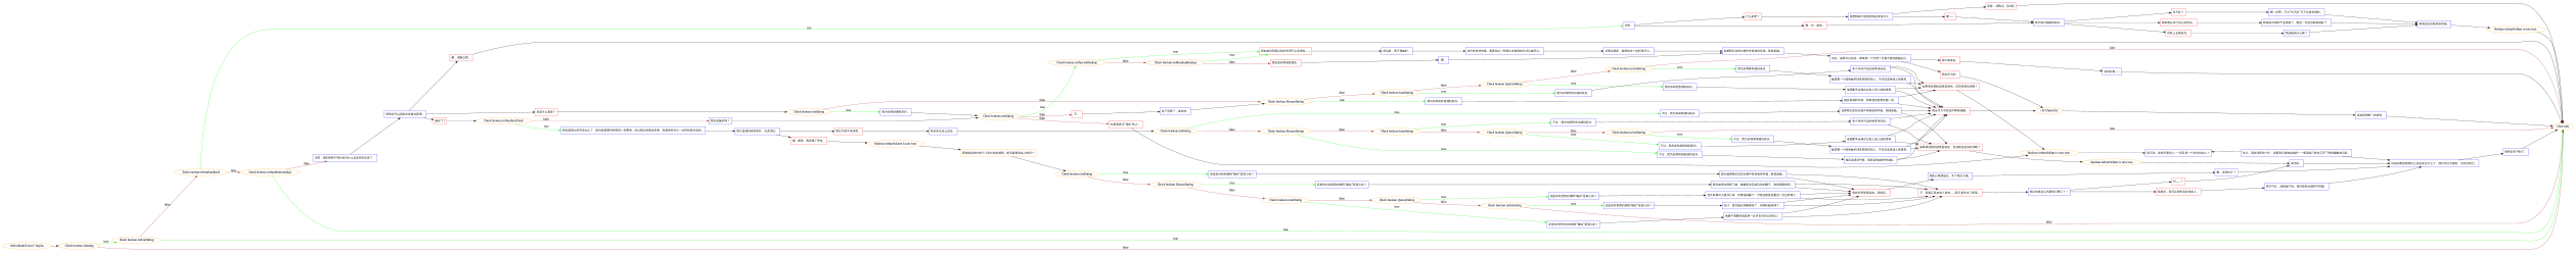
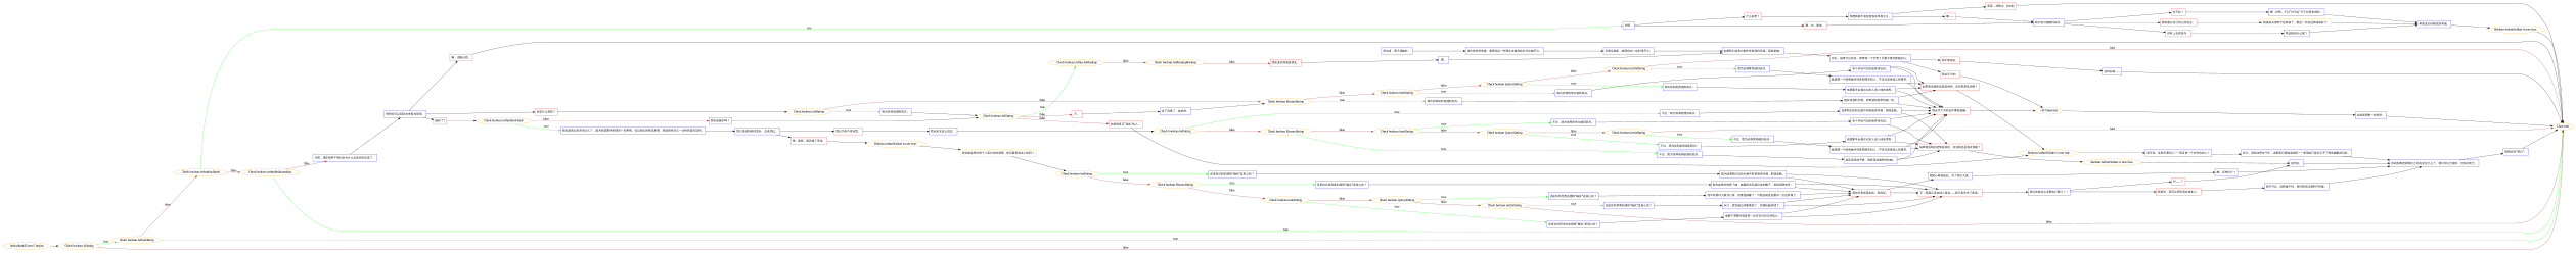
  digraph {
    fontname="PT Serif"
    rankdir=LR
    node [color=blue fontname="PT Serif" shape=box]
    edge [fontname="PT Serif"]
    "ArthurRank5Convo7 begins." [color=orange shape=""]
    n2 [color=orange label="Check boolean IsDating" shape=""]
    n3 [color=orange label="Check boolean ArthurDating" shape=""]
    "Chat ends." [color=orange shape=""]
    n5 [color=orange label="Check boolean ArthurHasDated" shape=""]
    n6 [label="好吧。"]
    n7 [color=orange label="Check boolean ArthurRelationships" shape=""]
    n8 [color=red label="什么好吧？"]
    n9 [color=red label="啊。对。是的。"]
    n10 [label="好吧，现在我终于明白你为什么总是待在这里了。"]
    n11 [label="我想我就不该指望你会单身太久。"]
    n12 [label="我为你们俩感到高兴。"]
    n13 [label="明明你可以回到未来留在那里。"]
    n14 [color=red label="亚瑟，成熟点。[结束]"]
    n15 [color=red label="噢……"]
    n16 [color=red label="你听上去很高兴。"]
    n17 [color=red label="对不起？"]
    n18 [color=red label="我得遵从自己内心的想法。"]
    n19 [color=red label="噢，成熟点吧。"]
    n20 [color=red label="嫉妒了?"]
    n21 [color=red label="你是什么意思？"]
    n22 [label="我还能说什么呢？"]
    n23 [label="嗯，好吧。不过“对不起”可不总是有用的。"]
-   n24 [label="我很高兴你终于这样做了。要是一开始这样做就好了。"]
+   n24 [color=orange label="我很高兴你终于这样做了。要是一开始这样做就好了。"]
    n25 [color=orange label="Check boolean ArthurRainCheck" shape=""]
    n26 [color=orange label="Check boolean AoiDating" shape=""]
    n27 [label="希望这次你能找到幸福。"]
    n28 [label="我知道我让你等得太久了，因为我需要时间理清一些事情。但以我们的情况来看，我觉得给自己一点时间是应该的。"]
    n29 [label="我应该嫉妒吗？"]
    n30 [label="我为你和碧感到高兴。"]
    n31 [color=orange label="Check boolean EleanorDating" shape=""]
    n32 [color=orange label="Boolean ArthurNoDate is now true." shape=""]
    n33 [label="我只是感到有些意外，仅此而已。"]
    n34 [color=orange label="Check boolean AoiDating" shape=""]
    n35 [label="我为你和埃莉诺感到高兴。"]
    n36 [color=orange label="Check boolean AmirDating" shape=""]
    n37 [color=red label="我以为你不喜欢我。"]
    n38 [color=red label="嗯，是啊，我厌倦了等待。"]
    n39 [color=orange label="Check boolean ArthurAoiBreakup" shape=""]
    n40 [color=red label="不。"]
    n41 [color=red label="你是我真正*喜欢*的人。"]
    n42 [label="她应该得到平静。我希望你能带给她一些。"]
    n43 [label="我为你和阿米尔感到高兴。"]
    n44 [color=orange label="Check boolean QuincyDating" shape=""]
    n45 [label="我从来没这么说过。"]
    n46 [color=orange label="Boolean ArthurNoDate is now true." shape=""]
-   n47 [color=red label="我知道你和碧以前的关系不止是朋友……"]
    n48 [color=orange label="Check boolean AoiBreakupBreakup" shape=""]
    n49 [label="这下清楚了，挺好的。"]
    n50 [color=orange label="Boolean ArthurNoDate is now true." shape=""]
    n51 [color=red label="我会尽力不把这件事情搞砸。"]
    n52 [color=red label="如果我说我的恋情是假的，其实我喜欢你呢？"]
    n53 [label="有个伴侣可以给他带来自信。"]
    n54 [label="我为你和昆西感到高兴。"]
    n55 [color=orange label="Check boolean LettieDating" shape=""]
    n56 [color=orange label="Check boolean AoiDating" shape=""]
    n57 [color=orange label="那你就这样向每个人表白你的感情，然后看看谁会上钩吗？"]
    n58 [label="漂泊者，我不是嫉妒。"]
    n59 [color=red label="我知道你和碧是朋友。"]
    n60 [label="真可耻。这样吊着别人——而且是一个信任你的人？"]
    n61 [color=orange label="+20 Chemistry" shape=""]
    n62 [label="他需要学会偶尔让别人进入他的世界。"]
    n63 [label="我为你和莱蒂感到高兴。"]
    n64 [label="不过，我为你和碧感到高兴。"]
    n65 [color=orange label="Check boolean EleanorDating" shape=""]
    n66 [color=orange label="Check boolean AoiDating" shape=""]
    n67 [label="或许是有些伤感。看着你以一种我从未做到的方式让她开心。"]
    n68 [label="嗯。"]
    n69 [label="伙计，我就当帮你个忙，这事我们俩知道就好——希望这只是你又开了黑色幽默的玩笑。"]
    n70 [label="这就是我唯一的请求。"]
    n71 [label="她需要一个能和她共同承受痛苦的人，不仅仅是身体上的痛苦。"]
    n72 [label="如果我们这些白痴中有谁值得幸福，那就是她。"]
    n73 [label="不过，我为你和埃莉诺感到高兴。"]
    n74 [color=orange label="Check boolean AmirDating" shape=""]
    n75 [label="还是你对碧的感情*确实*是真心的？"]
    n76 [color=orange label="Check boolean EleanorDating" shape=""]
    n77 [label="但事实就是，她和你在一起时很开心。"]
    n78 [label="如果我们这些白痴中有谁值得幸福，那就是她。"]
    n79 [label="你就别再想着我们之间会发生什么了。我们可以当朋友，但仅此而已。"]
    n80 [color=red label="如果我说我的恋情是假的，其实我还是喜欢你呢？"]
    n81 [label="她应该得到平静。我希望你能带些给她。"]
    n82 [label="不过，我为你和阿米尔感到高兴。"]
    n83 [color=orange label="Check boolean QuincyDating" shape=""]
    n84 [label="因为如果我们这些白痴中有谁值得幸福，那就是她。"]
    n85 [label="还是你对埃莉诺的感情*确实*是真心的？"]
    n86 [color=orange label="Check boolean AmirDating" shape=""]
    n87 [label="所以，如果可以的话，请帮我一个忙吧？尽量不要伤害她的心。"]
    n88 [label="我相信你*明白*。"]
    n89 [color=orange label="Boolean ArthurNoDate is now true." shape=""]
    n90 [label="有个伴侣可以给他带来自信。"]
    n91 [label="不过，我为你和昆西感到高兴。"]
    n92 [color=orange label="Check boolean LettieDating" shape=""]
    n93 [color=red label="不，我真正喜欢的人是你……我只是失去了希望。"]
    n94 [color=red label="我的关系是真实的。我保证。"]
    n95 [label="因为如果你伤害了她，她要是决定搞乱你的脑子，别指望我来管。"]
    n96 [label="还是你对阿米尔的感情*确实*是真心的？"]
    n97 [color=orange label="Check boolean QuincyDating" shape=""]
    n98 [color=red label="我会尽力的。"]
    n99 [color=red label="我不敢保证。"]
    n100 [label="真可耻。"]
    n101 [label="他需要学会偶尔让别人进入他的世界。"]
    n102 [label="不过，我为你和莱蒂感到高兴。"]
    n103 [label="所以你就这么吊着他们胃口？！"]
    n104 [label="我真心希望如此。为了我们大家。"]
    n105 [label="他最不需要的就是再一次失去对自己的信心。"]
    n106 [label="还是你对昆西的感情*确实*是真心的？"]
    n107 [color=orange label="Check boolean LettieDating" shape=""]
    n108 [label="说到白痴……"]
    n109 [label="她需要一个能和她共同承受痛苦的人，不仅仅是身体上的痛苦。"]
    n110 [color=red label="对……？"]
    n111 [color=red label="我是说，我可以同时喜欢很多人。"]
    n112 [label="噢。还有伙计？"]
    n113 [label="他不轻易对人敞开心扉。你要是搞砸了，可能这就是他最后一次这样做了。"]
    n114 [label="还是你对莱蒂的感情*确实*是真心的？"]
    n115 [label="或许可以，但我做不到。而且我对此感到不舒服。"]
    n116 [label="伙计，因为她已经够痛苦了，别再给她添堵了。"]
    "ArthurRank5Convo7 begins." -> n2
    n2 -> n3 [color=green label=true]
    n2 -> "Chat ends." [color=brown label=false]
    n3 -> "Chat ends." [color=green label=true]
    n3 -> n5 [color=brown label=false]
    n5 -> n6 [color=green label=true]
    n5 -> n7 [color=brown label=false]
    n6 -> n8
    n6 -> n9
    n7 -> "Chat ends." [color=green label=true]
    n7 -> n10 [color=brown label=false]
    n8 -> n11
    n9 -> n12
    n10 -> n13
    n11 -> n14
    n11 -> n15
    n12 -> n16
    n12 -> n17
    n12 -> n18
    n13 -> n19
    n13 -> n20
    n13 -> n21
    n14 -> "Chat ends."
    n15 -> n12
    n16 -> n22
    n17 -> n23
    n18 -> n24
    n19 -> "Chat ends."
    n20 -> n25
    n21 -> n26
    n22 -> n27
    n23 -> n27
    n24 -> n27
    n25 -> n28 [color=green label=true]
    n25 -> n29 [color=brown label=false]
    n26 -> n30 [color=green label=true]
    n26 -> n31 [color=brown label=false]
    n27 -> n32
    n28 -> n33
    n29 -> n34
    n30 -> n34
    n31 -> n35 [color=green label=true]
    n31 -> n36 [color=brown label=false]
    n32 -> "Chat ends."
    n33 -> n37
    n33 -> n38
    n34 -> n39 [color=green label=true]
    n34 -> n40 [color=brown label=false]
    n34 -> n41 [color=brown label=false]
    n35 -> n42
    n36 -> n43 [color=green label=true]
    n36 -> n44 [color=brown label=false]
    n37 -> n45
    n38 -> n46
-   n39 -> n47 [color=green label=true]
    n39 -> n48 [color=brown label=false]
    n40 -> n49
    n41 -> n50
    n42 -> n51
    n42 -> n52
    n43 -> n53
    n44 -> n54 [color=green label=true]
    n44 -> n55 [color=brown label=false]
    n45 -> n56
    n46 -> n57
-   n47 -> n58
-   n48 -> n47 [color=green label=true]
    n48 -> n59 [color=brown label=false]
    n49 -> n31
    n50 -> n60
    n51 -> n61
    n52 -> n50
    n53 -> n51
    n53 -> n52
    n54 -> n62
    n55 -> "Chat ends." [color=brown label=false]
    n55 -> n63 [color=green label=true]
    n56 -> n64 [color=green label=true]
    n56 -> n65 [color=brown label=false]
    n57 -> n66
    n58 -> n67
    n59 -> n68
-   n69 -> n60
+   n60 -> n69
    n61 -> n70
    n62 -> n51
    n62 -> n52
    n63 -> n71
    n64 -> n72
    n65 -> n73 [color=green label=true]
    n65 -> n74 [color=brown label=false]
    n66 -> n75 [color=green label=true]
    n66 -> n76 [color=brown label=false]
    n67 -> n77
    n68 -> n78
    n69 -> n79
    n70 -> "Chat ends."
    n71 -> n51
    n71 -> n52
    n72 -> n51
    n72 -> n80
    n73 -> n81
    n74 -> n82 [color=green label=true]
    n74 -> n83 [color=brown label=false]
    n75 -> n84
    n76 -> n85 [color=green label=true]
    n76 -> n86 [color=brown label=false]
    n77 -> n78
    n78 -> n87
    n79 -> n88
    n80 -> n89
    n81 -> n51
    n81 -> n80
    n82 -> n90
    n83 -> n91 [color=green label=true]
    n83 -> n92 [color=brown label=false]
    n84 -> n93
    n84 -> n94
    n85 -> n95
    n86 -> n96 [color=green label=true]
    n86 -> n97 [color=brown label=false]
    n87 -> n98
    n87 -> n99
    n88 -> "Chat ends."
    n89 -> n100
    n90 -> n51
    n90 -> n80
    n91 -> n101
    n92 -> "Chat ends." [color=brown label=false]
    n92 -> n102 [color=green label=true]
    n93 -> n103
    n94 -> n104
    n95 -> n93
    n95 -> n94
    n96 -> n105
    n97 -> n106 [color=green label=true]
    n97 -> n107 [color=brown label=false]
    n98 -> n61
    n99 -> n108
    n100 -> n79
    n101 -> n51
    n101 -> n80
    n102 -> n109
    n103 -> n110
    n103 -> n111
    n104 -> n112
    n105 -> n93
    n105 -> n94
    n106 -> n113
    n107 -> "Chat ends." [color=brown label=false]
    n107 -> n114 [color=green label=true]
    n108 -> "Chat ends."
    n109 -> n51
    n109 -> n80
    n110 -> n100
    n111 -> n115
    n112 -> n79
-   n113 -> n93
+   n94 -> n93
    n113 -> n94
    n114 -> n116
    n115 -> n79
    n116 -> n93
    n116 -> n94
  }
